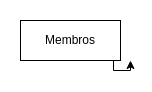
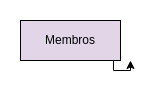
  <mxCell id="0" />
  <mxCell id="1" parent="0" />
  <mxCell id="2" style="edgeStyle=orthogonalEdgeStyle;rounded=0;orthogonalLoop=1;jettySize=auto;html=1;exitX=0.75;exitY=1;exitDx=0;exitDy=0;" edge="1" parent="1" source="3"><mxGeometry relative="1" as="geometry"><mxPoint x="130" y="60" as="targetPoint" /><Array as="points"><mxPoint x="113" y="60" /><mxPoint x="113" y="70" /><mxPoint x="130" y="70" /></Array></mxGeometry></mxCell>
- <mxCell id="3" value="Membros" style="whiteSpace=wrap;html=1;align=center;" vertex="1" parent="1"><mxGeometry x="20" y="20" width="100" height="40" as="geometry" /></mxCell>
+ <mxCell id="3" value="Membros" style="whiteSpace=wrap;html=1;align=center;fillColor=#e1d5e7;" vertex="1" parent="1"><mxGeometry x="20" y="20" width="100" height="40" as="geometry" /></mxCell>
